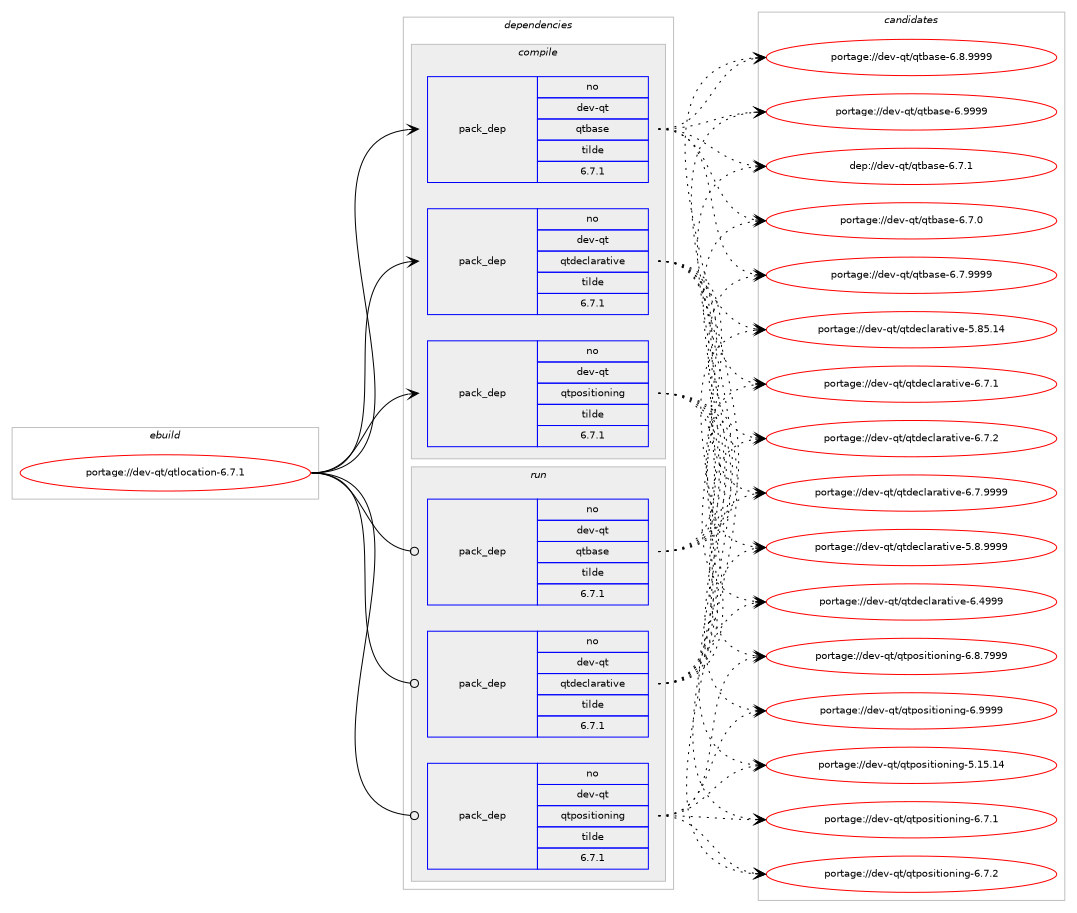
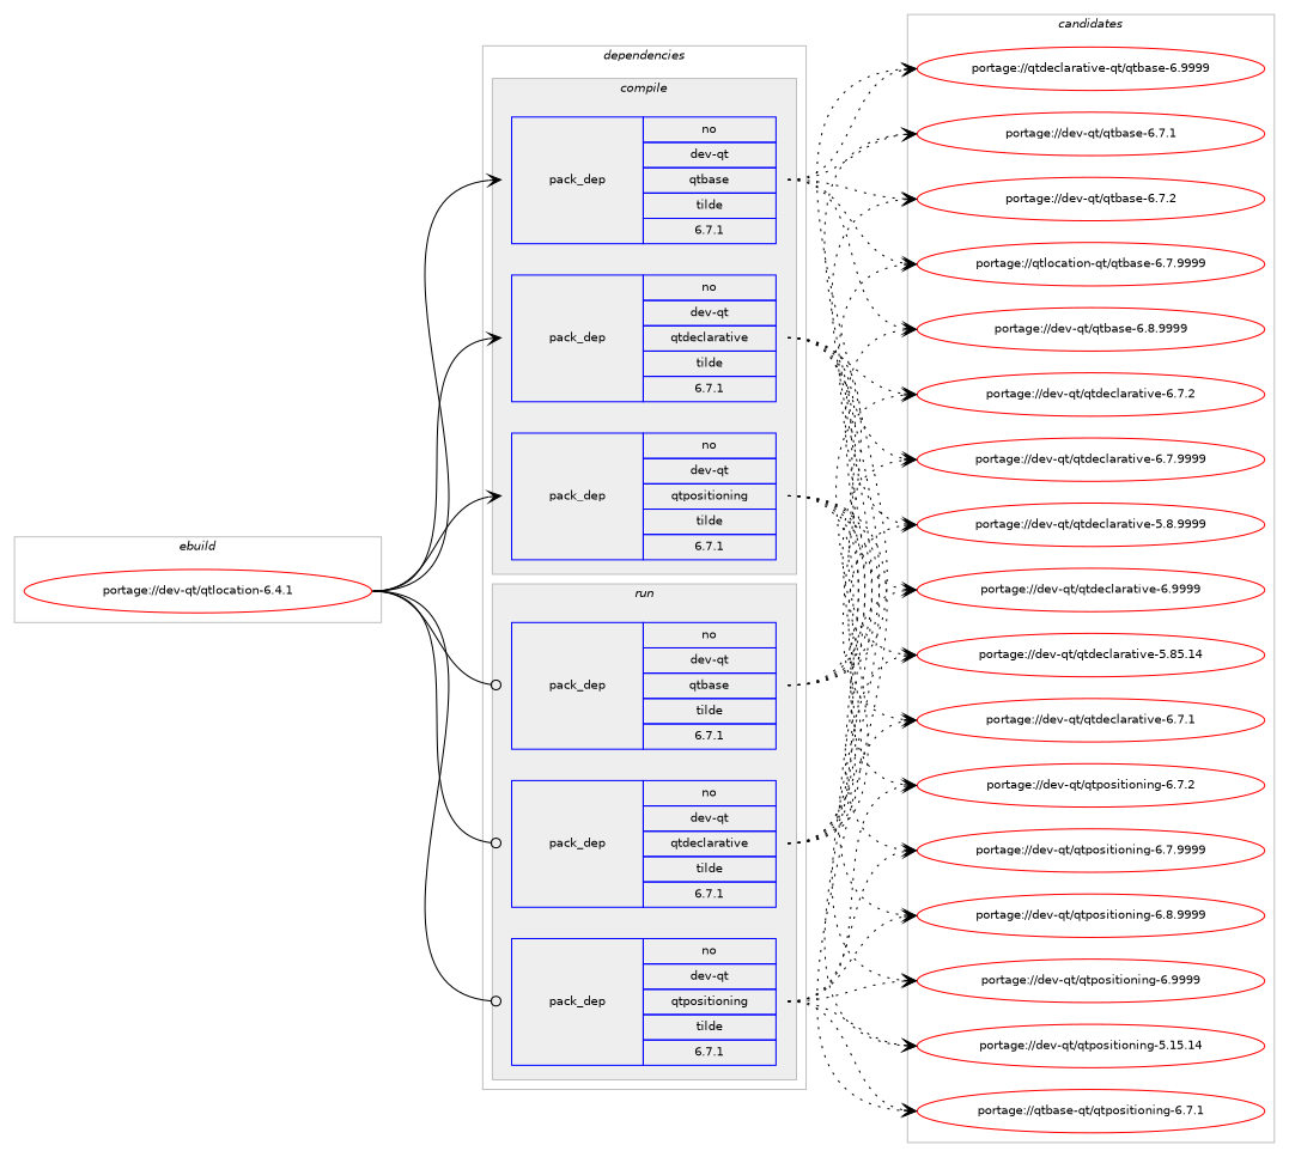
  digraph {
    compound=true
    concentrate=true
    fontname=Helvetica
    fontsize=10
    newrank=true
    rankdir=LR
    ranksep=1.5
    node [color=red fontname=Helvetica fontsize=10]
    edge [arrowhead=vee headport=w style=dotted tailport=e weight=100]
-   n1 [label="portage://dev-qt/qtlocation-6.7.1" width=4]
+   n1 [label="portage://dev-qt/qtlocation-6.4.1" width=4]
    n2 [color=blue label=<<TABLE BORDER="0" CELLBORDER="1" CELLSPACING="0" CELLPADDING="4" WIDTH="220"><TR><TD ROWSPAN="6" CELLPADDING="30">pack_dep</TD></TR><TR><TD WIDTH="110">no</TD></TR><TR><TD>dev-qt</TD></TR><TR><TD>qtbase</TD></TR><TR><TD>tilde</TD></TR><TR><TD>6.7.1</TD></TR></TABLE>> shape=none]
    n3 [color=blue label=<<TABLE BORDER="0" CELLBORDER="1" CELLSPACING="0" CELLPADDING="4" WIDTH="220"><TR><TD ROWSPAN="6" CELLPADDING="30">pack_dep</TD></TR><TR><TD WIDTH="110">no</TD></TR><TR><TD>dev-qt</TD></TR><TR><TD>qtdeclarative</TD></TR><TR><TD>tilde</TD></TR><TR><TD>6.7.1</TD></TR></TABLE>> shape=none]
    n4 [color=blue label=<<TABLE BORDER="0" CELLBORDER="1" CELLSPACING="0" CELLPADDING="4" WIDTH="220"><TR><TD ROWSPAN="6" CELLPADDING="30">pack_dep</TD></TR><TR><TD WIDTH="110">no</TD></TR><TR><TD>dev-qt</TD></TR><TR><TD>qtpositioning</TD></TR><TR><TD>tilde</TD></TR><TR><TD>6.7.1</TD></TR></TABLE>> shape=none]
    n5 [color=blue label=<<TABLE BORDER="0" CELLBORDER="1" CELLSPACING="0" CELLPADDING="4" WIDTH="220"><TR><TD ROWSPAN="6" CELLPADDING="30">pack_dep</TD></TR><TR><TD WIDTH="110">no</TD></TR><TR><TD>dev-qt</TD></TR><TR><TD>qtbase</TD></TR><TR><TD>tilde</TD></TR><TR><TD>6.7.1</TD></TR></TABLE>> shape=none]
    n6 [color=blue label=<<TABLE BORDER="0" CELLBORDER="1" CELLSPACING="0" CELLPADDING="4" WIDTH="220"><TR><TD ROWSPAN="6" CELLPADDING="30">pack_dep</TD></TR><TR><TD WIDTH="110">no</TD></TR><TR><TD>dev-qt</TD></TR><TR><TD>qtdeclarative</TD></TR><TR><TD>tilde</TD></TR><TR><TD>6.7.1</TD></TR></TABLE>> shape=none]
    n7 [color=blue label=<<TABLE BORDER="0" CELLBORDER="1" CELLSPACING="0" CELLPADDING="4" WIDTH="220"><TR><TD ROWSPAN="6" CELLPADDING="30">pack_dep</TD></TR><TR><TD WIDTH="110">no</TD></TR><TR><TD>dev-qt</TD></TR><TR><TD>qtpositioning</TD></TR><TR><TD>tilde</TD></TR><TR><TD>6.7.1</TD></TR></TABLE>> shape=none]
-   n8 [label="dep://dev-qt/qtbase-6.7.1" width=4]
-   n9 [label="portage://dev-qt/qtbase-6.7.0" width=4]
-   n10 [label="portage://dev-qt/qtbase-6.7.9999" width=4]
+   n8 [label="portage://dev-qt/qtbase-6.7.1" width=4]
+   n9 [label="portage://dev-qt/qtbase-6.7.2" width=4]
+   n10 [label="portage://qtlocation-qt/qtbase-6.7.9999" width=4]
    n11 [label="portage://dev-qt/qtbase-6.8.9999" width=4]
-   n12 [label="portage://dev-qt/qtbase-6.9999" width=4]
+   n12 [label="portage://qtdeclarative-qt/qtbase-6.9999" width=4]
    n13 [label="portage://dev-qt/qtdeclarative-5.85.14" width=4]
    n14 [label="portage://dev-qt/qtdeclarative-6.7.1" width=4]
    n15 [label="portage://dev-qt/qtdeclarative-6.7.2" width=4]
    n16 [label="portage://dev-qt/qtdeclarative-6.7.9999" width=4]
    n17 [label="portage://dev-qt/qtdeclarative-5.8.9999" width=4]
-   n18 [label="portage://dev-qt/qtdeclarative-6.4999" width=4]
+   n18 [label="portage://dev-qt/qtdeclarative-6.9999" width=4]
    n19 [label="portage://dev-qt/qtpositioning-5.15.14" width=4]
-   n20 [label="portage://dev-qt/qtpositioning-6.7.1" width=4]
+   n20 [label="portage://qtbase-qt/qtpositioning-6.7.1" width=4]
    n21 [label="portage://dev-qt/qtpositioning-6.7.2" width=4]
-   n23 [label="portage://dev-qt/qtpositioning-6.8.7999" width=4]
+   n22 [label="portage://dev-qt/qtpositioning-6.7.9999" width=4]
+   n23 [label="portage://dev-qt/qtpositioning-6.8.9999" width=4]
    n24 [label="portage://dev-qt/qtpositioning-6.9999" width=4]
    subgraph cluster_1 {
      color=gray
      label=<<i>ebuild</i>>
      rank=same
      n1
    }
    subgraph cluster_2 {
      color=gray
      label=<<i>dependencies</i>>
      subgraph cluster_3 {
        color=gray
        fillcolor="#eeeeee"
        label=<<i>compile</i>>
        style=filled
        subgraph sub_4 {
          color=gray
          fillcolor="#eeeeee"
          label=<<i>compile</i>>
          style=filled
          n2
        }
        subgraph sub_5 {
          color=gray
          fillcolor="#eeeeee"
          label=<<i>compile</i>>
          style=filled
          n3
        }
        subgraph sub_6 {
          color=gray
          fillcolor="#eeeeee"
          label=<<i>compile</i>>
          style=filled
          n4
        }
      }
      subgraph cluster_7 {
        color=gray
        fillcolor="#eeeeee"
        label=<<i>compile and run</i>>
        style=filled
      }
      subgraph cluster_8 {
        color=gray
        fillcolor="#eeeeee"
        label=<<i>run</i>>
        style=filled
        subgraph sub_9 {
          color=gray
          fillcolor="#eeeeee"
          label=<<i>run</i>>
          style=filled
          n5
        }
        subgraph sub_10 {
          color=gray
          fillcolor="#eeeeee"
          label=<<i>run</i>>
          style=filled
          n6
        }
        subgraph sub_11 {
          color=gray
          fillcolor="#eeeeee"
          label=<<i>run</i>>
          style=filled
          n7
        }
      }
    }
    subgraph cluster_12 {
      color=gray
      label=<<i>candidates</i>>
      rank=same
      subgraph sub_13 {
        color=black
        label=<<i>candidates</i>>
        nodesep=1
        rank=same
        n8
        n9
        n10
        n11
        n12
      }
      subgraph sub_14 {
        color=black
        label=<<i>candidates</i>>
        nodesep=1
        rank=same
        n13
        n14
        n15
        n16
        n17
        n18
      }
      subgraph sub_15 {
        color=black
        label=<<i>candidates</i>>
        nodesep=1
        rank=same
        n19
        n20
        n21
+       n22
        n23
        n24
      }
      subgraph sub_16 {
        color=black
        label=<<i>candidates</i>>
        nodesep=1
        rank=same
        n8
        n9
        n10
        n11
        n12
      }
      subgraph sub_17 {
        color=black
        label=<<i>candidates</i>>
        nodesep=1
        rank=same
        n13
        n14
        n15
        n16
        n17
        n18
      }
      subgraph sub_18 {
        color=black
        label=<<i>candidates</i>>
        nodesep=1
        rank=same
        n19
        n20
        n21
+       n22
        n23
        n24
      }
    }
    n1 -> n2 [style=solid weight=20]
    n1 -> n3 [style=solid weight=20]
    n1 -> n4 [style=solid weight=20]
    n1 -> n5 [arrowhead=odot style=solid weight=20]
    n1 -> n6 [arrowhead=odot style=solid weight=20]
    n1 -> n7 [arrowhead=odot style=solid weight=20]
    n2 -> n8
    n2 -> n9
    n2 -> n10
    n2 -> n11
    n2 -> n12
    n3 -> n13
    n3 -> n14
    n3 -> n15
    n3 -> n16
    n3 -> n17
    n3 -> n18
    n4 -> n19
    n4 -> n20
    n4 -> n21
+   n4 -> n22
    n4 -> n23
    n4 -> n24
    n5 -> n8
    n5 -> n9
    n5 -> n10
    n5 -> n11
    n5 -> n12
    n6 -> n13
    n6 -> n14
    n6 -> n15
    n6 -> n16
    n6 -> n17
    n6 -> n18
    n7 -> n19
    n7 -> n20
    n7 -> n21
+   n7 -> n22
    n7 -> n23
    n7 -> n24
  }
